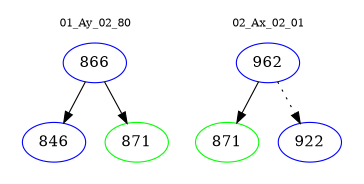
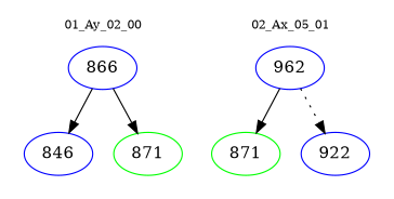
  digraph {
    node [color=blue]
    edge [color=black style=solid]
    n1 [label=866]
    n2 [label=846]
    n3 [color=green label=871]
    n4 [label=962]
    n5 [color=green label=871]
    n6 [label=922]
    subgraph cluster_1 {
      color=white
      fontsize=10
-     label="01_Ay_02_80"
+     label="01_Ay_02_00"
      n1
      n2
      n3
    }
    subgraph cluster_2 {
      color=white
      fontsize=10
-     label="02_Ax_02_01"
+     label="02_Ax_05_01"
      n4
      n5
      n6
    }
    n1 -> n2
    n1 -> n3
    n4 -> n5
    n4 -> n6 [style=dotted]
  }
